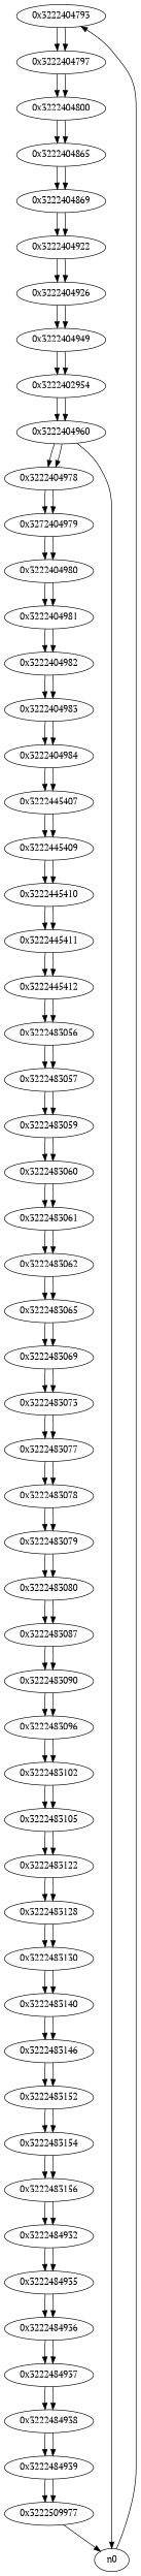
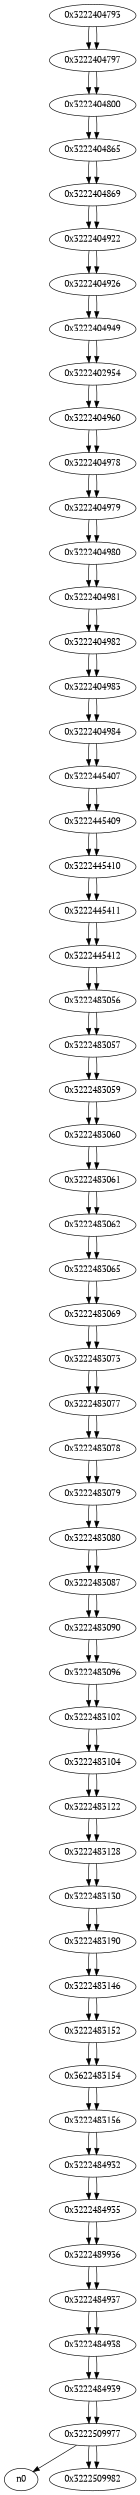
  digraph {
    fontname="PT Serif"
    node [fontname="PT Serif"]
    edge [fontname="PT Serif"]
    n1 [label="0x3222404793"]
    n2 [label="0x3222404797"]
    n3 [label="0x3222404800"]
    n4 [label="0x3222404865"]
    n5 [label="0x3222404869"]
    n6 [label="0x3222404922"]
    n7 [label="0x3222404926"]
    n8 [label="0x3222404949"]
    n9 [label="0x3222402954"]
    n10 [label="0x3222404960"]
    n11 [label="0x3222404978"]
    n0
-   n12 [label="0x3272404979"]
+   n12 [label="0x3222404979"]
    n13 [label="0x3222404980"]
    n14 [label="0x3222404981"]
    n15 [label="0x3222404982"]
    n16 [label="0x3222404983"]
    n17 [label="0x3222404984"]
    n18 [label="0x3222445407"]
    n19 [label="0x3222445409"]
    n20 [label="0x3222445410"]
    n21 [label="0x3222445411"]
    n22 [label="0x3222445412"]
    n23 [label="0x3222483056"]
    n24 [label="0x3222483057"]
    n25 [label="0x3222483059"]
    n26 [label="0x3222483060"]
    n27 [label="0x3222483061"]
    n28 [label="0x3222483062"]
    n29 [label="0x3222483065"]
    n30 [label="0x3222483069"]
    n31 [label="0x3222483073"]
    n32 [label="0x3222483077"]
    n33 [label="0x3222483078"]
    n34 [label="0x3222483079"]
    n35 [label="0x3222483080"]
    n36 [label="0x3222483087"]
    n37 [label="0x3222483090"]
    n38 [label="0x3222483096"]
    n39 [label="0x3222483102"]
-   n40 [label="0x3222483105"]
+   n40 [label="0x3222483104"]
    n41 [label="0x3222483122"]
    n42 [label="0x3222483128"]
    n43 [label="0x3222483130"]
-   n44 [label="0x3222483140"]
+   n44 [label="0x3222483190"]
    n45 [label="0x3222483146"]
    n46 [label="0x3222483152"]
-   n47 [label="0x3222483154"]
+   n47 [label="0x3622483154"]
    n48 [label="0x3222483156"]
    n49 [label="0x3222484932"]
    n50 [label="0x3222484935"]
-   n51 [label="0x3222484936"]
+   n51 [label="0x3222489936"]
    n52 [label="0x3222484937"]
    n53 [label="0x3222484938"]
    n54 [label="0x3222484939"]
    n55 [label="0x3222509977"]
+   n56 [label="0x3222509982"]
    n1 -> n2
    n1 -> n2
    n2 -> n3
    n2 -> n3
    n3 -> n4
    n3 -> n4
    n4 -> n5
    n4 -> n5
    n5 -> n6
    n5 -> n6
    n6 -> n7
    n6 -> n7
    n7 -> n8
    n7 -> n8
    n8 -> n9
    n8 -> n9
    n9 -> n10
    n9 -> n10
    n10 -> n11
    n10 -> n11
-   n10 -> n0
    n11 -> n12
    n11 -> n12
-   n0 -> n1
    n12 -> n13
    n12 -> n13
    n13 -> n14
    n13 -> n14
    n14 -> n15
    n14 -> n15
    n15 -> n16
    n15 -> n16
    n16 -> n17
    n16 -> n17
    n17 -> n18
    n17 -> n18
    n18 -> n19
    n18 -> n19
    n19 -> n20
    n19 -> n20
    n20 -> n21
    n20 -> n21
    n21 -> n22
    n21 -> n22
    n22 -> n23
    n22 -> n23
    n23 -> n24
    n23 -> n24
    n24 -> n25
    n24 -> n25
    n25 -> n26
    n25 -> n26
    n26 -> n27
    n26 -> n27
    n27 -> n28
    n27 -> n28
    n28 -> n29
    n28 -> n29
    n29 -> n30
    n29 -> n30
    n30 -> n31
    n30 -> n31
    n31 -> n32
    n31 -> n32
    n32 -> n33
    n32 -> n33
    n33 -> n34
    n33 -> n34
    n34 -> n35
    n34 -> n35
    n35 -> n36
    n35 -> n36
    n36 -> n37
    n36 -> n37
    n37 -> n38
    n37 -> n38
    n38 -> n39
    n38 -> n39
    n39 -> n40
    n39 -> n40
    n40 -> n41
    n40 -> n41
    n41 -> n42
    n41 -> n42
    n42 -> n43
    n42 -> n43
    n43 -> n44
    n43 -> n44
    n44 -> n45
    n44 -> n45
    n45 -> n46
    n45 -> n46
    n46 -> n47
    n46 -> n47
    n47 -> n48
    n47 -> n48
    n48 -> n49
    n48 -> n49
    n49 -> n50
    n49 -> n50
    n50 -> n51
    n50 -> n51
    n51 -> n52
    n51 -> n52
    n52 -> n53
    n52 -> n53
    n53 -> n54
    n53 -> n54
    n54 -> n55
    n54 -> n55
    n55 -> n0
+   n55 -> n56
+   n55 -> n56
  }
